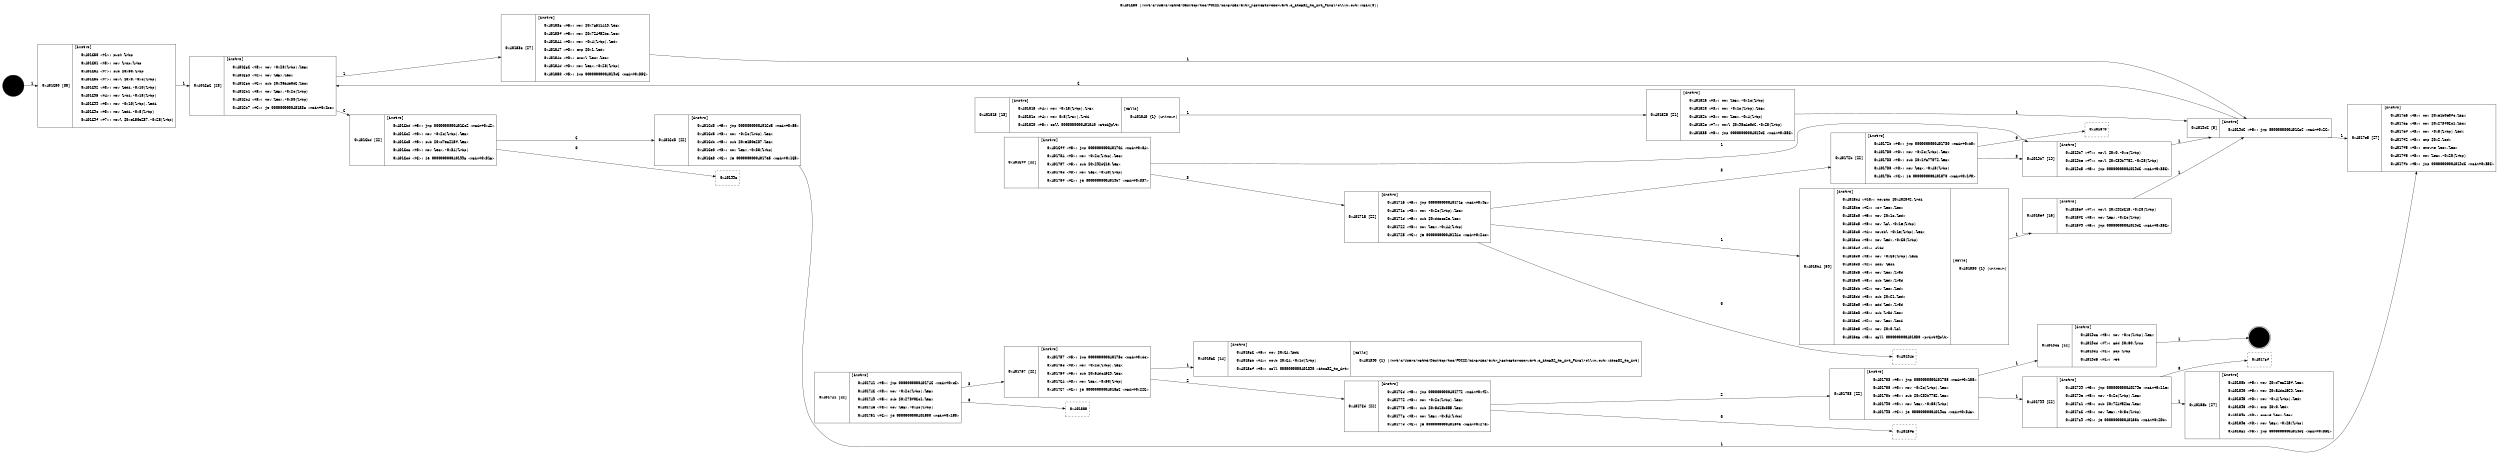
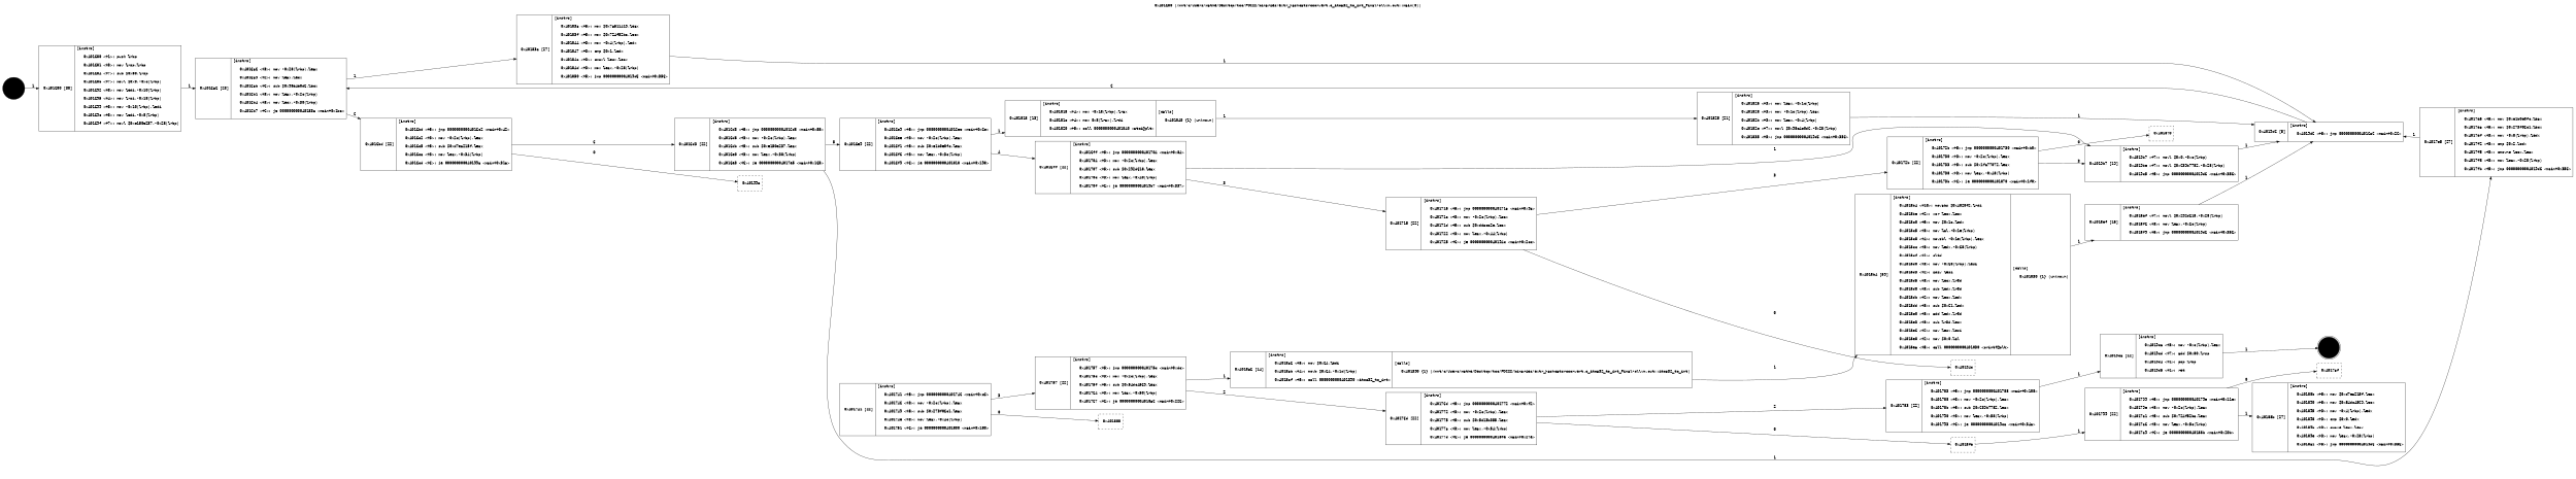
  digraph {
    fontname="DejaVu Sans Mono"
    label="0x401680 (/mnt/c/Users/mathe/Desktop/tcc/POCII/binaries/extr_hashcatsrcconvert.c_itoa32_to_int_Final-ollvm.out::main(0))"
    labelloc=t
    rankdir=LR
    node [fontname="DejaVu Sans Mono" shape=record]
    edge [fontname="DejaVu Sans Mono"]
    Entry [fillcolor=black height=0.3 shape=circle style=filled width=0.3]
    n2 [label="{\n     0x401680 [38]\l\n     | [instrs]\l\n     &nbsp;&nbsp;0x401680 \<+1\>: push %rbp\l\n     &nbsp;&nbsp;0x401681 \<+3\>: mov %rsp,%rbp\l\n     &nbsp;&nbsp;0x401684 \<+7\>: sub $0x80,%rsp\l\n     &nbsp;&nbsp;0x40168b \<+7\>: movl $0x0,-0xc(%rbp)\l\n     &nbsp;&nbsp;0x401692 \<+3\>: mov %edi,-0x10(%rbp)\l\n     &nbsp;&nbsp;0x401695 \<+4\>: mov %rsi,-0x18(%rbp)\l\n     &nbsp;&nbsp;0x401699 \<+3\>: mov -0x10(%rbp),%edi\l\n     &nbsp;&nbsp;0x40169c \<+3\>: mov %edi,-0x8(%rbp)\l\n     &nbsp;&nbsp;0x40169f \<+7\>: movl $0xe150e237,-0x28(%rbp)\l\n  }"]
    n3 [label="{\n     0x4016a6 [23]\l\n     | [instrs]\l\n     &nbsp;&nbsp;0x4016a6 \<+3\>: mov -0x28(%rbp),%eax\l\n     &nbsp;&nbsp;0x4016a9 \<+2\>: mov %eax,%ecx\l\n     &nbsp;&nbsp;0x4016ab \<+6\>: sub $0x98e4e0d6,%ecx\l\n     &nbsp;&nbsp;0x4016b1 \<+3\>: mov %eax,-0x2c(%rbp)\l\n     &nbsp;&nbsp;0x4016b4 \<+3\>: mov %ecx,-0x30(%rbp)\l\n     &nbsp;&nbsp;0x4016b7 \<+6\>: je 000000000040183a \<main+0x1ba\>\l\n  }"]
    n4 [label="{\n     0x40183a [27]\l\n     | [instrs]\l\n     &nbsp;&nbsp;0x40183a \<+5\>: mov $0x7a511419,%eax\l\n     &nbsp;&nbsp;0x40183f \<+5\>: mov $0x724f52ba,%ecx\l\n     &nbsp;&nbsp;0x401844 \<+3\>: mov -0x4(%rbp),%edx\l\n     &nbsp;&nbsp;0x401847 \<+3\>: cmp $0x1,%edx\l\n     &nbsp;&nbsp;0x40184a \<+3\>: cmovl %ecx,%eax\l\n     &nbsp;&nbsp;0x40184d \<+3\>: mov %eax,-0x28(%rbp)\l\n     &nbsp;&nbsp;0x401850 \<+5\>: jmp 00000000004019d6 \<main+0x356\>\l\n  }"]
    n5 [label="{\n     0x4016bd [22]\l\n     | [instrs]\l\n     &nbsp;&nbsp;0x4016bd \<+5\>: jmp 00000000004016c2 \<main+0x42\>\l\n     &nbsp;&nbsp;0x4016c2 \<+3\>: mov -0x2c(%rbp),%eax\l\n     &nbsp;&nbsp;0x4016c5 \<+5\>: sub $0xd7ea215f,%eax\l\n     &nbsp;&nbsp;0x4016ca \<+3\>: mov %eax,-0x34(%rbp)\l\n     &nbsp;&nbsp;0x4016cd \<+6\>: je 000000000040199a \<main+0x31a\>\l\n  }"]
    n6 [label="{\n     0x4019d6 [5]\l\n     | [instrs]\l\n     &nbsp;&nbsp;0x4019d6 \<+5\>: jmp 00000000004016a6 \<main+0x26\>\l\n  }"]
    n7 [label="{\n     0x40199a\l\n  }" style=dashed]
    n8 [label="{\n     0x4016d3 [22]\l\n     | [instrs]\l\n     &nbsp;&nbsp;0x4016d3 \<+5\>: jmp 00000000004016d8 \<main+0x58\>\l\n     &nbsp;&nbsp;0x4016d8 \<+3\>: mov -0x2c(%rbp),%eax\l\n     &nbsp;&nbsp;0x4016db \<+5\>: sub $0xe150e237,%eax\l\n     &nbsp;&nbsp;0x4016e0 \<+3\>: mov %eax,-0x38(%rbp)\l\n     &nbsp;&nbsp;0x4016e3 \<+6\>: je 00000000004017e5 \<main+0x165\>\l\n  }"]
    n9 [label="{\n     0x4017e5 [27]\l\n     | [instrs]\l\n     &nbsp;&nbsp;0x4017e5 \<+5\>: mov $0xe1b0e0fc,%eax\l\n     &nbsp;&nbsp;0x4017ea \<+5\>: mov $0x273f06c1,%ecx\l\n     &nbsp;&nbsp;0x4017ef \<+3\>: mov -0x8(%rbp),%edx\l\n     &nbsp;&nbsp;0x4017f2 \<+3\>: cmp $0x2,%edx\l\n     &nbsp;&nbsp;0x4017f5 \<+3\>: cmovne %ecx,%eax\l\n     &nbsp;&nbsp;0x4017f8 \<+3\>: mov %eax,-0x28(%rbp)\l\n     &nbsp;&nbsp;0x4017fb \<+5\>: jmp 00000000004019d6 \<main+0x356\>\l\n  }"]
+   n10 [label="{\n     0x4016e9 [22]\l\n     | [instrs]\l\n     &nbsp;&nbsp;0x4016e9 \<+5\>: jmp 00000000004016ee \<main+0x6e\>\l\n     &nbsp;&nbsp;0x4016ee \<+3\>: mov -0x2c(%rbp),%eax\l\n     &nbsp;&nbsp;0x4016f1 \<+5\>: sub $0xe1b0e0fc,%eax\l\n     &nbsp;&nbsp;0x4016f6 \<+3\>: mov %eax,-0x3c(%rbp)\l\n     &nbsp;&nbsp;0x4016f9 \<+6\>: je 0000000000401818 \<main+0x198\>\l\n  }"]
    Exit [fillcolor=black height=0.3 peripheries=2 shape=circle style=filled width=0.3]
    n12 [label="{\n     0x401818 [13]\l\n     | [instrs]\l\n     &nbsp;&nbsp;0x401818 \<+4\>: mov -0x18(%rbp),%rax\l\n     &nbsp;&nbsp;0x40181c \<+4\>: mov 0x8(%rax),%rdi\l\n     &nbsp;&nbsp;0x401820 \<+5\>: call 0000000000401040 \<atoi@plt\>\l\n     | [calls]\l\n     &nbsp;&nbsp;0x401040 \{1\} (unknown)\l\n  }"]
    n13 [label="{\n     0x4016ff [22]\l\n     | [instrs]\l\n     &nbsp;&nbsp;0x4016ff \<+5\>: jmp 0000000000401704 \<main+0x84\>\l\n     &nbsp;&nbsp;0x401704 \<+3\>: mov -0x2c(%rbp),%eax\l\n     &nbsp;&nbsp;0x401707 \<+5\>: sub $0x292d618,%eax\l\n     &nbsp;&nbsp;0x40170c \<+3\>: mov %eax,-0x40(%rbp)\l\n     &nbsp;&nbsp;0x40170f \<+6\>: je 00000000004019b7 \<main+0x337\>\l\n  }"]
    n14 [label="{\n     0x4018ef [15]\l\n     | [instrs]\l\n     &nbsp;&nbsp;0x4018ef \<+7\>: movl $0x292d618,-0x28(%rbp)\l\n     &nbsp;&nbsp;0x4018f6 \<+3\>: mov %eax,-0x6c(%rbp)\l\n     &nbsp;&nbsp;0x4018f9 \<+5\>: jmp 00000000004019d6 \<main+0x356\>\l\n  }"]
    n15 [label="{\n     0x401825 [21]\l\n     | [instrs]\l\n     &nbsp;&nbsp;0x401825 \<+3\>: mov %eax,-0x1c(%rbp)\l\n     &nbsp;&nbsp;0x401828 \<+3\>: mov -0x1c(%rbp),%eax\l\n     &nbsp;&nbsp;0x40182b \<+3\>: mov %eax,-0x4(%rbp)\l\n     &nbsp;&nbsp;0x40182e \<+7\>: movl $0x98e4e0d6,-0x28(%rbp)\l\n     &nbsp;&nbsp;0x401835 \<+5\>: jmp 00000000004019d6 \<main+0x356\>\l\n  }"]
    n16 [label="{\n     0x4019b7 [19]\l\n     | [instrs]\l\n     &nbsp;&nbsp;0x4019b7 \<+7\>: movl $0x0,-0xc(%rbp)\l\n     &nbsp;&nbsp;0x4019be \<+7\>: movl $0x639b7782,-0x28(%rbp)\l\n     &nbsp;&nbsp;0x4019c5 \<+5\>: jmp 00000000004019d6 \<main+0x356\>\l\n  }"]
    n17 [label="{\n     0x401715 [22]\l\n     | [instrs]\l\n     &nbsp;&nbsp;0x401715 \<+5\>: jmp 000000000040171a \<main+0x9a\>\l\n     &nbsp;&nbsp;0x40171a \<+3\>: mov -0x2c(%rbp),%eax\l\n     &nbsp;&nbsp;0x40171d \<+5\>: sub $0xddaca2e,%eax\l\n     &nbsp;&nbsp;0x401722 \<+3\>: mov %eax,-0x44(%rbp)\l\n     &nbsp;&nbsp;0x401725 \<+6\>: je 000000000040194c \<main+0x2cc\>\l\n  }"]
    n18 [label="{\n     0x4018b4 [59]\l\n     | [instrs]\l\n     &nbsp;&nbsp;0x4018b4 \<+10\>: movabs $0x4020f2,%rdi\l\n     &nbsp;&nbsp;0x4018be \<+2\>: xor %ecx,%ecx\l\n     &nbsp;&nbsp;0x4018c0 \<+5\>: mov $0x1a,%edx\l\n     &nbsp;&nbsp;0x4018c5 \<+3\>: mov %al,-0x1e(%rbp)\l\n     &nbsp;&nbsp;0x4018c8 \<+4\>: movsbl -0x1e(%rbp),%eax\l\n     &nbsp;&nbsp;0x4018cc \<+3\>: mov %edx,-0x68(%rbp)\l\n     &nbsp;&nbsp;0x4018cf \<+1\>: cltd\l\n     &nbsp;&nbsp;0x4018d0 \<+3\>: mov -0x68(%rbp),%esi\l\n     &nbsp;&nbsp;0x4018d3 \<+2\>: idiv %esi\l\n     &nbsp;&nbsp;0x4018d5 \<+3\>: mov %ecx,%r8d\l\n     &nbsp;&nbsp;0x4018d8 \<+3\>: sub %edx,%r8d\l\n     &nbsp;&nbsp;0x4018db \<+2\>: mov %ecx,%edx\l\n     &nbsp;&nbsp;0x4018dd \<+3\>: sub $0x61,%edx\l\n     &nbsp;&nbsp;0x4018e0 \<+3\>: add %edx,%r8d\l\n     &nbsp;&nbsp;0x4018e3 \<+3\>: sub %r8d,%ecx\l\n     &nbsp;&nbsp;0x4018e6 \<+2\>: mov %ecx,%esi\l\n     &nbsp;&nbsp;0x4018e8 \<+2\>: mov $0x0,%al\l\n     &nbsp;&nbsp;0x4018ea \<+5\>: call 0000000000401030 \<printf@plt\>\l\n     | [calls]\l\n     &nbsp;&nbsp;0x401030 \{1\} (unknown)\l\n  }"]
    n19 [label="{\n     0x40194c\l\n  }" style=dashed]
    n20 [label="{\n     0x40172b [22]\l\n     | [instrs]\l\n     &nbsp;&nbsp;0x40172b \<+5\>: jmp 0000000000401730 \<main+0xb0\>\l\n     &nbsp;&nbsp;0x401730 \<+3\>: mov -0x2c(%rbp),%eax\l\n     &nbsp;&nbsp;0x401733 \<+5\>: sub $0x1fa77072,%eax\l\n     &nbsp;&nbsp;0x401738 \<+3\>: mov %eax,-0x48(%rbp)\l\n     &nbsp;&nbsp;0x40173b \<+6\>: je 0000000000401870 \<main+0x1f0\>\l\n  }"]
    n21 [label="{\n     0x4017af\l\n  }" style=dashed]
    n22 [label="{\n     0x401870\l\n  }" style=dashed]
    n23 [label="{\n     0x40188b [27]\l\n     | [instrs]\l\n     &nbsp;&nbsp;0x40188b \<+5\>: mov $0xd7ea215f,%eax\l\n     &nbsp;&nbsp;0x401890 \<+5\>: mov $0x54dc4569,%ecx\l\n     &nbsp;&nbsp;0x401895 \<+3\>: mov -0x4(%rbp),%edx\l\n     &nbsp;&nbsp;0x401898 \<+3\>: cmp $0x0,%edx\l\n     &nbsp;&nbsp;0x40189b \<+3\>: cmove %ecx,%eax\l\n     &nbsp;&nbsp;0x40189e \<+3\>: mov %eax,-0x28(%rbp)\l\n     &nbsp;&nbsp;0x4018a1 \<+5\>: jmp 00000000004019d6 \<main+0x356\>\l\n  }"]
    n24 [label="{\n     0x401741 [22]\l\n     | [instrs]\l\n     &nbsp;&nbsp;0x401741 \<+5\>: jmp 0000000000401746 \<main+0xc6\>\l\n     &nbsp;&nbsp;0x401746 \<+3\>: mov -0x2c(%rbp),%eax\l\n     &nbsp;&nbsp;0x401749 \<+5\>: sub $0x273f06c1,%eax\l\n     &nbsp;&nbsp;0x40174e \<+3\>: mov %eax,-0x4c(%rbp)\l\n     &nbsp;&nbsp;0x401751 \<+6\>: je 0000000000401800 \<main+0x180\>\l\n  }"]
    n25 [label="{\n     0x401800\l\n  }" style=dashed]
    n26 [label="{\n     0x401757 [22]\l\n     | [instrs]\l\n     &nbsp;&nbsp;0x401757 \<+5\>: jmp 000000000040175c \<main+0xdc\>\l\n     &nbsp;&nbsp;0x40175c \<+3\>: mov -0x2c(%rbp),%eax\l\n     &nbsp;&nbsp;0x40175f \<+5\>: sub $0x54dc4569,%eax\l\n     &nbsp;&nbsp;0x401764 \<+3\>: mov %eax,-0x50(%rbp)\l\n     &nbsp;&nbsp;0x401767 \<+6\>: je 00000000004018a6 \<main+0x226\>\l\n  }"]
    n27 [label="{\n     0x401799 [22]\l\n     | [instrs]\l\n     &nbsp;&nbsp;0x401799 \<+5\>: jmp 000000000040179e \<main+0x11e\>\l\n     &nbsp;&nbsp;0x40179e \<+3\>: mov -0x2c(%rbp),%eax\l\n     &nbsp;&nbsp;0x4017a1 \<+5\>: sub $0x724f52ba,%eax\l\n     &nbsp;&nbsp;0x4017a6 \<+3\>: mov %eax,-0x5c(%rbp)\l\n     &nbsp;&nbsp;0x4017a9 \<+6\>: je 000000000040188b \<main+0x20b\>\l\n  }"]
    n28 [label="{\n     0x4018a6 [14]\l\n     | [instrs]\l\n     &nbsp;&nbsp;0x4018a6 \<+5\>: mov $0x64,%edi\l\n     &nbsp;&nbsp;0x4018ab \<+4\>: movb $0x64,-0x1d(%rbp)\l\n     &nbsp;&nbsp;0x4018af \<+5\>: call 0000000000401390 \<itoa32_to_int\>\l\n     | [calls]\l\n     &nbsp;&nbsp;0x401390 \{1\} (/mnt/c/Users/mathe/Desktop/tcc/POCII/binaries/extr_hashcatsrcconvert.c_itoa32_to_int_Final-ollvm.out::itoa32_to_int)\l\n  }"]
    n29 [label="{\n     0x40176d [22]\l\n     | [instrs]\l\n     &nbsp;&nbsp;0x40176d \<+5\>: jmp 0000000000401772 \<main+0xf2\>\l\n     &nbsp;&nbsp;0x401772 \<+3\>: mov -0x2c(%rbp),%eax\l\n     &nbsp;&nbsp;0x401775 \<+5\>: sub $0x5d13b355,%eax\l\n     &nbsp;&nbsp;0x40177a \<+3\>: mov %eax,-0x54(%rbp)\l\n     &nbsp;&nbsp;0x40177d \<+6\>: je 00000000004018fe \<main+0x27e\>\l\n  }"]
    n30 [label="{\n     0x4019ca [12]\l\n     | [instrs]\l\n     &nbsp;&nbsp;0x4019ca \<+3\>: mov -0xc(%rbp),%eax\l\n     &nbsp;&nbsp;0x4019cd \<+7\>: add $0x80,%rsp\l\n     &nbsp;&nbsp;0x4019d4 \<+1\>: pop %rbp\l\n     &nbsp;&nbsp;0x4019d5 \<+1\>: ret\l\n  }"]
    n31 [label="{\n     0x401783 [22]\l\n     | [instrs]\l\n     &nbsp;&nbsp;0x401783 \<+5\>: jmp 0000000000401788 \<main+0x108\>\l\n     &nbsp;&nbsp;0x401788 \<+3\>: mov -0x2c(%rbp),%eax\l\n     &nbsp;&nbsp;0x40178b \<+5\>: sub $0x639b7782,%eax\l\n     &nbsp;&nbsp;0x401790 \<+3\>: mov %eax,-0x58(%rbp)\l\n     &nbsp;&nbsp;0x401793 \<+6\>: je 00000000004019ca \<main+0x34a\>\l\n  }"]
    n32 [label="{\n     0x4018fe\l\n  }" style=dashed]
    Entry -> n2 [label=" 1"]
    n2 -> n3 [label=" 1"]
    n3 -> n4 [label=" 1"]
    n3 -> n5 [label=" 6"]
    n4 -> n6 [label=" 1"]
    n5 -> n7 [label=" 0"]
    n5 -> n8 [label=" 6"]
    n6 -> n3 [label=" 6"]
    n8 -> n9 [label=" 1"]
-   n6 -> n9 [label=" 1"]
+   n8 -> n10 [label=" 5"]
+   n9 -> n6 [label=" 1"]
+   n10 -> n12 [label=" 1"]
+   n10 -> n13 [label=" 4"]
    n12 -> n15 [label=" 1"]
    n13 -> n16 [label=" 1"]
    n13 -> n17 [label=" 3"]
    n14 -> n6 [label=" 1"]
    n15 -> n6 [label=" 1"]
    n16 -> n6 [label=" 1"]
    n17 -> n19 [label=" 0"]
    n17 -> n20 [label=" 3"]
    n18 -> n14 [label=" 1"]
    n20 -> n16 [label=" 3"]
    n20 -> n22 [label=" 0"]
    n24 -> n25 [label=" 0"]
    n24 -> n26 [label=" 3"]
    n26 -> n28 [label=" 1"]
    n26 -> n29 [label=" 2"]
    n27 -> n21 [label=" 0"]
    n27 -> n23 [label=" 1"]
-   n17 -> n18 [label=" 1"]
+   n28 -> n18 [label=" 1"]
    n29 -> n31 [label=" 2"]
    n29 -> n32 [label=" 0"]
    n30 -> Exit [label=" 1"]
-   n31 -> n27 [label=" 1"]
+   n32 -> n27 [label=" 1"]
    n31 -> n30 [label=" 1"]
  }
